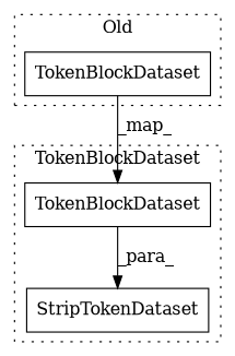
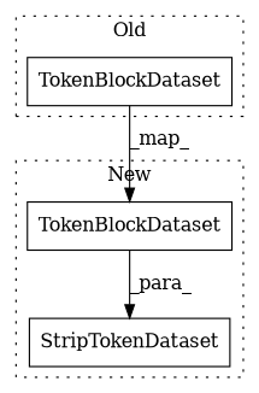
  digraph {
    node [a=32 l="18,1" shape=box]
    n1 [label=TokenBlockDataset s="5539,5648"]
    n2 [label=StripTokenDataset s="5521,5678"]
    n3 [label=TokenBlockDataset s="5482,5591"]
    subgraph cluster_1 {
-     label=TokenBlockDataset
+     label=New
      style=dotted
      n1
      n2
    }
    subgraph cluster_2 {
      label=Old
      style=dotted
      n3
    }
    n1 -> n2 [label=_para_]
    n3 -> n1 [label=_map_]
  }
